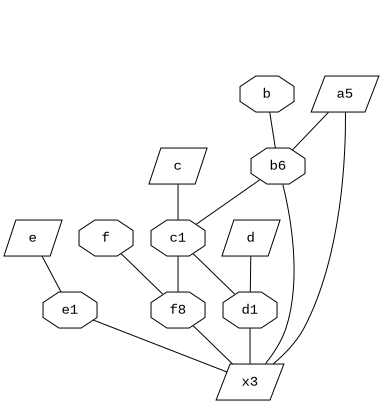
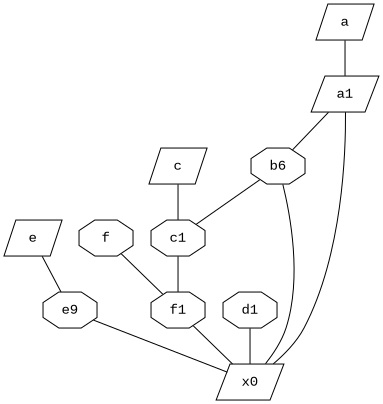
  graph {
    fontname="Liberation Mono"
    node [fontname="Liberation Mono" labelfontsize=50 shape=octagon]
    edge [fontname="Liberation Mono"]
    n1 [label=b6]
    c1
-   x0 [shape=parallelogram label=x3]
+   x0 [shape=parallelogram]
    d1
-   f1 [label=f8]
-   e1
-   b
-   a1 [shape=parallelogram label=a5]
+   f1
+   e1 [label=e9]
+   a1 [shape=parallelogram]
    c [shape=parallelogram]
-   d [shape=parallelogram]
+   a [shape=parallelogram]
    e [shape=parallelogram]
    f
    n1 -- c1
    n1 -- x0
-   c1 -- d1
    c1 -- f1
    d1 -- x0
    f1 -- x0
    e1 -- x0
-   b -- n1
    a1 -- n1
    a1 -- x0
    c -- c1
-   d -- d1
+   a -- a1
    e -- e1
    f -- f1
  }
